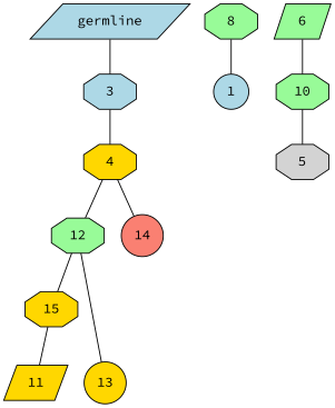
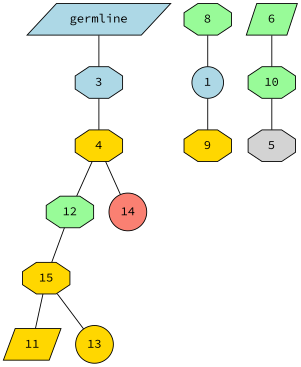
  graph {
    fontname="Source Code Pro"
    node [fillcolor=gold fontname="Source Code Pro" shape=octagon style=filled]
    edge [fontname="Source Code Pro"]
    n1 [fillcolor=lightblue label=germline shape=parallelogram]
    n2 [fillcolor=lightblue label=3]
    n3 [label=4]
    n4 [fillcolor=palegreen label=12]
    n5 [fillcolor=salmon label=14 shape=circle]
    n6 [label=15]
    n7 [fillcolor=palegreen label=8]
    n8 [fillcolor=lightblue label=1 shape=circle]
    n9 [label=11 shape=parallelogram]
    n10 [label=13 shape=circle]
    n11 [fillcolor=palegreen label=6 shape=parallelogram]
    n12 [fillcolor=palegreen label=10]
    n13 [fillcolor=lightgrey label=5]
+   n14 [label=9]
    n1 -- n2
    n2 -- n3
    n3 -- n4
    n3 -- n5
    n4 -- n6
    n6 -- n9
-   n4 -- n10
+   n6 -- n10
    n7 -- n8
+   n8 -- n14
    n11 -- n12
    n12 -- n13
  }
